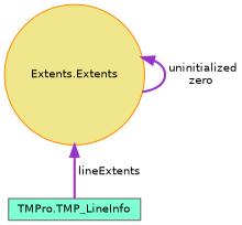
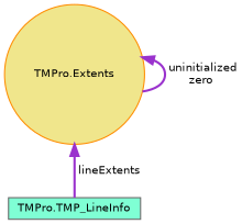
  digraph {
    node [fontname=Helvetica fontsize=10 style=filled]
    edge [color=darkorchid3 dir=back fontname=Helvetica fontsize=10 labelfontname=Helvetica labelfontsize=10 style=bold]
    n1 [color=gray40 fillcolor=aquamarine fontcolor=black height=0.2 label="TMPro.TMP_LineInfo" shape=box width=0.4]
-   n2 [color=darkorange fillcolor=khaki height=0.2 label="Extents.Extents" shape=circle width=0.4]
+   n2 [color=darkorange fillcolor=khaki height=0.2 label="TMPro.Extents" shape=circle width=0.4]
    n2 -> n1 [label=" lineExtents"]
    n2 -> n2 [label=" uninitialized\nzero"]
  }
